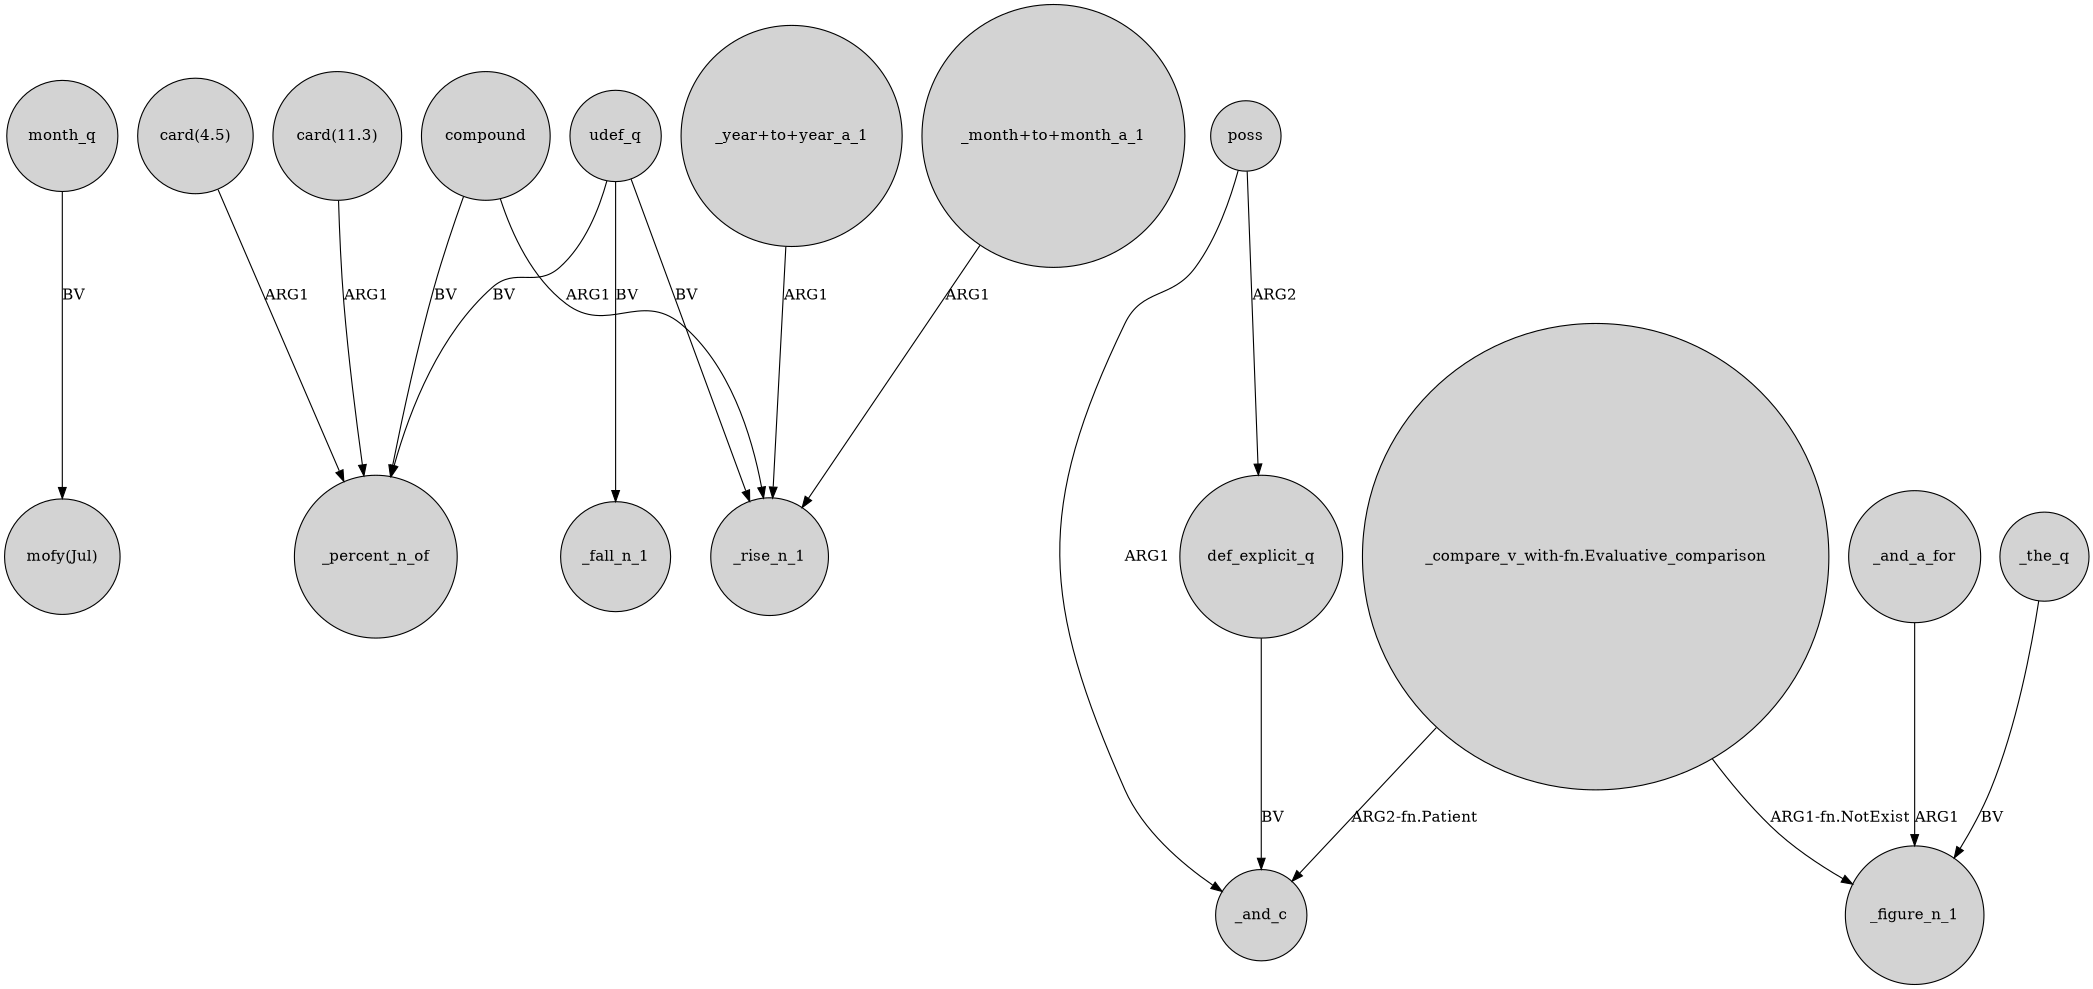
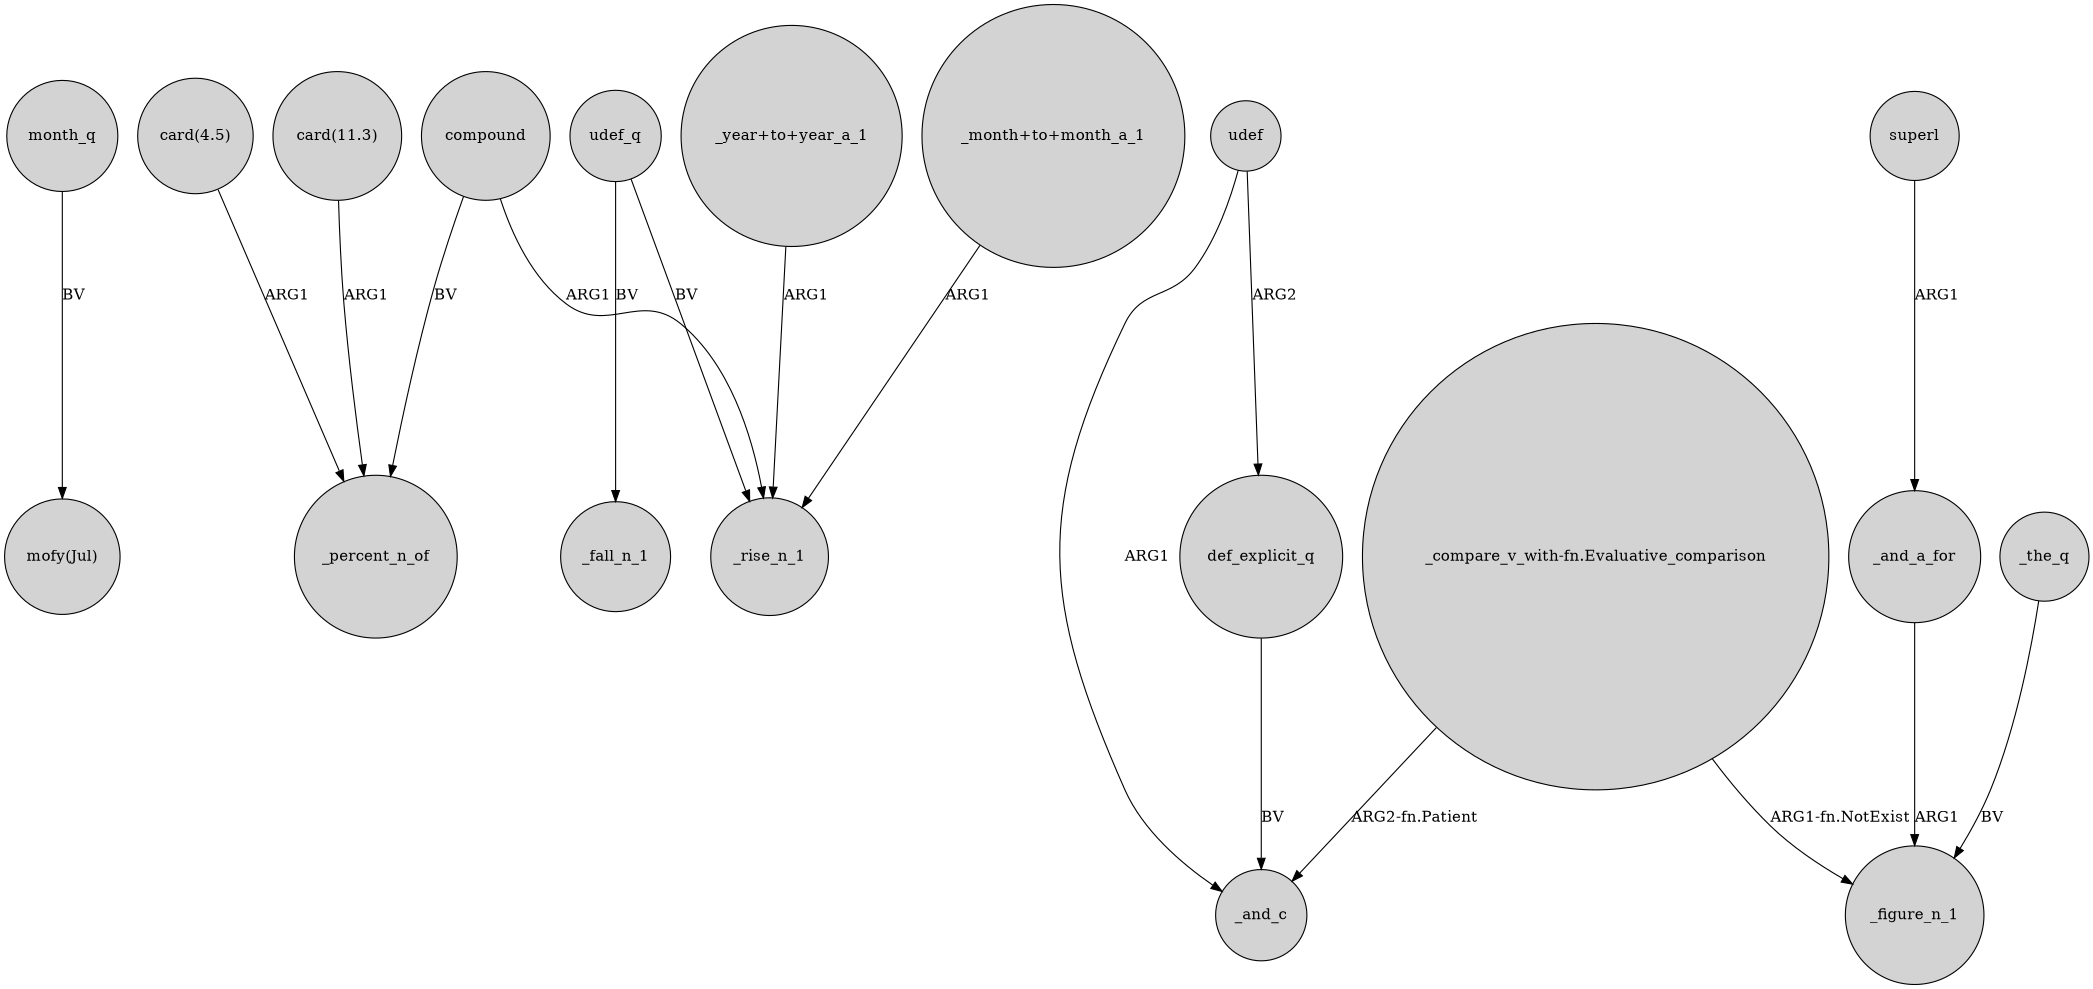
  digraph {
    node [shape=circle style=filled]
    n1 [label=month_q]
    "mofy(Jul)"
    udef_q
    _fall_n_1
    _percent_n_of
    _rise_n_1
    "card(11.3)"
-   poss
+   poss [label=udef]
    _and_c
    def_explicit_q
    "_compare_v_with-fn.Evaluative_comparison"
    _figure_n_1
    "_year+to+year_a_1"
    n14 [label=_and_a_for]
+   superl
    _the_q
    compound
    "_month+to+month_a_1"
    "card(4.5)"
    n1 -> "mofy(Jul)" [label=BV]
    udef_q -> _fall_n_1 [label=BV]
-   udef_q -> _percent_n_of [label=BV]
    udef_q -> _rise_n_1 [label=BV]
    "card(11.3)" -> _percent_n_of [label=ARG1]
    poss -> _and_c [label=ARG1]
    poss -> def_explicit_q [label=ARG2]
    def_explicit_q -> _and_c [label=BV]
    "_compare_v_with-fn.Evaluative_comparison" -> _and_c [label="ARG2-fn.Patient"]
    "_compare_v_with-fn.Evaluative_comparison" -> _figure_n_1 [label="ARG1-fn.NotExist"]
    "_year+to+year_a_1" -> _rise_n_1 [label=ARG1]
    n14 -> _figure_n_1 [label=ARG1]
+   superl -> n14 [label=ARG1]
    _the_q -> _figure_n_1 [label=BV]
    compound -> _percent_n_of [label=BV]
    compound -> _rise_n_1 [label=ARG1]
    "_month+to+month_a_1" -> _rise_n_1 [label=ARG1]
    "card(4.5)" -> _percent_n_of [label=ARG1]
  }
